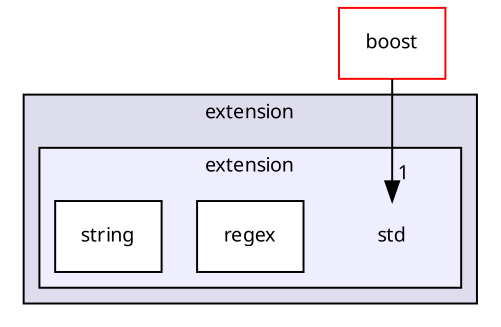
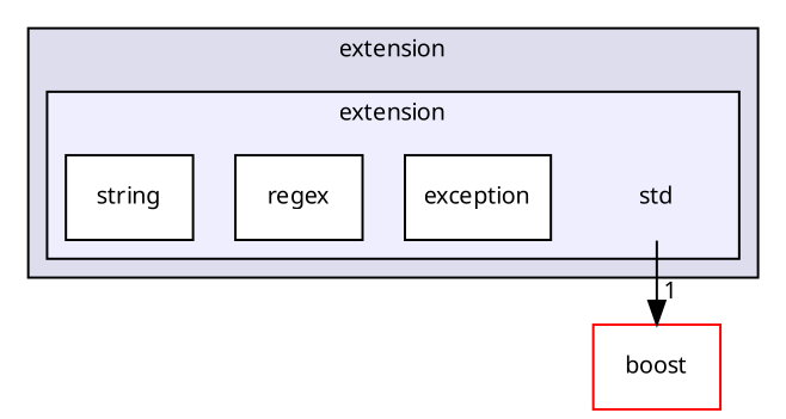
  digraph {
    compound=true
    node [fontname=Verdana fontsize=10 shape=box color=black fillcolor=white style=filled]
    n1 [label=std shape=plaintext color="" fillcolor="" style=""]
+   n2 [label=exception]
    n3 [label=regex]
    n4 [label=string]
    n5 [color=red label=boost]
    subgraph cluster_1 {
      bgcolor="#ddddee"
      fontname=Verdana
      fontsize=10
      label=extension
      pencolor=black
      subgraph cluster_2 {
        bgcolor="#eeeeff"
        fontname=Verdana
        fontsize=10
        pencolor=black
        n1
+       n2
        n3
        n4
      }
    }
-   n5 -> n1 [headlabel=1 labeldistance=1.5 labelfontname=Verdana labelfontsize=10]
+   n1 -> n5 [headlabel=1 labeldistance=1.5 labelfontname=Verdana labelfontsize=10]
  }
